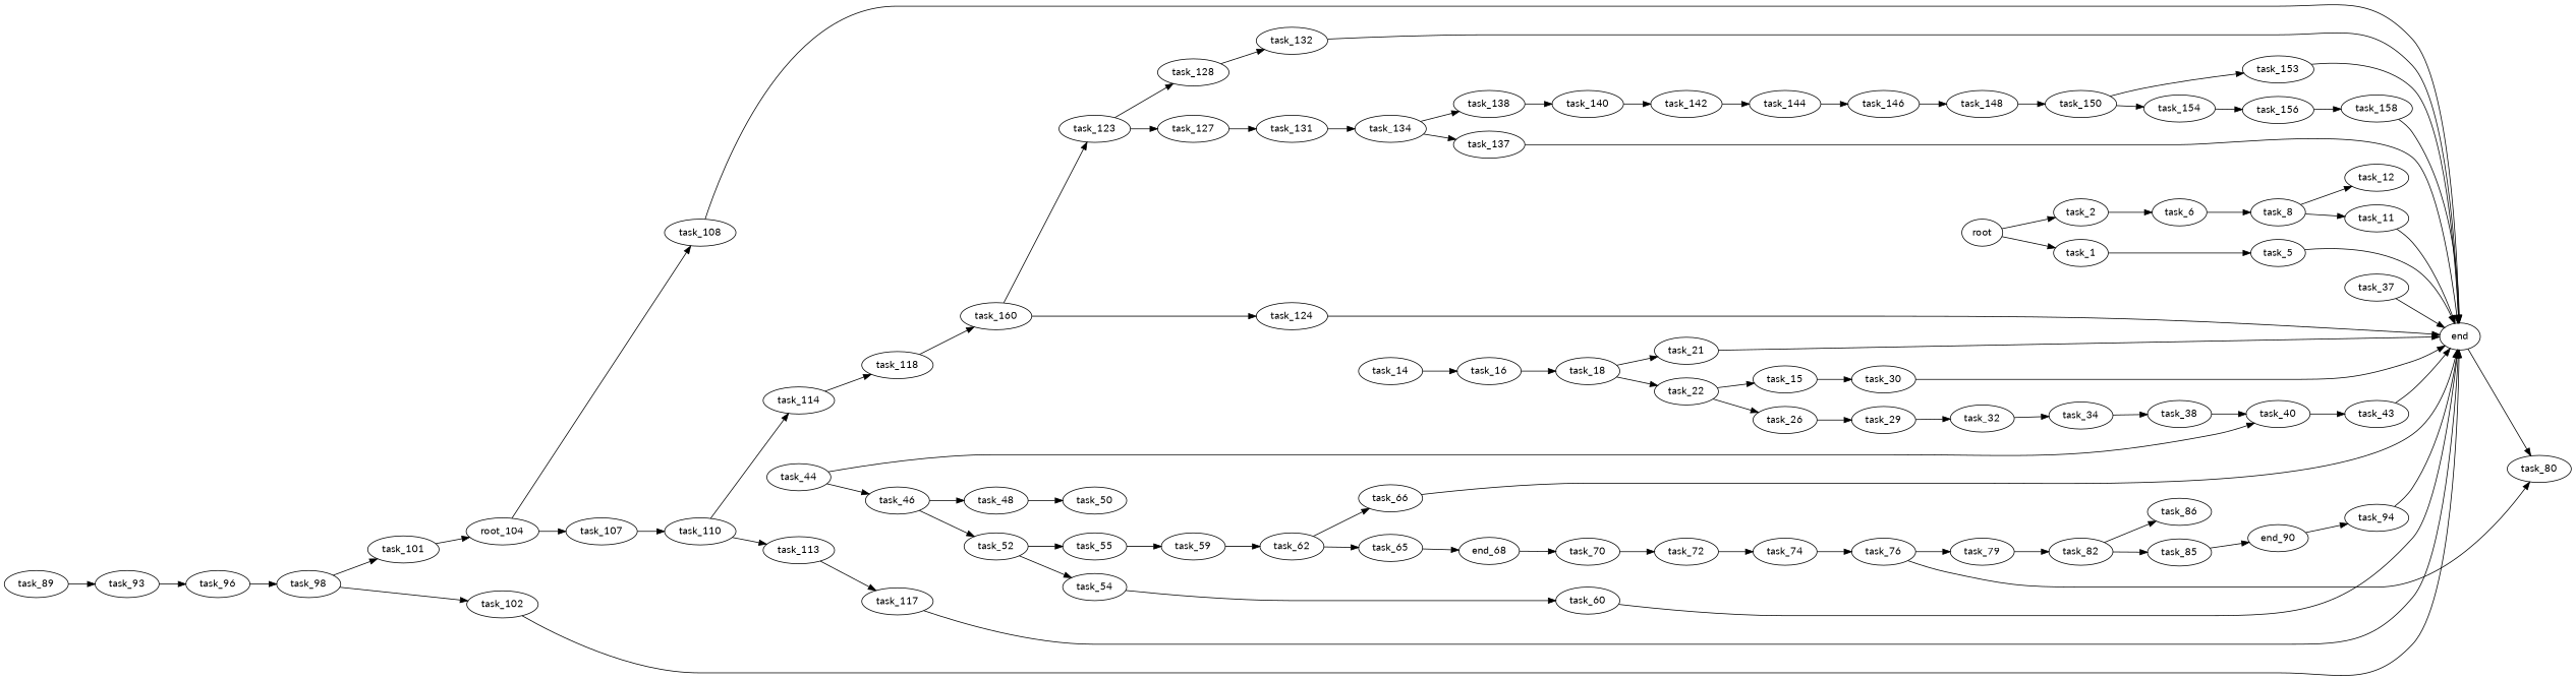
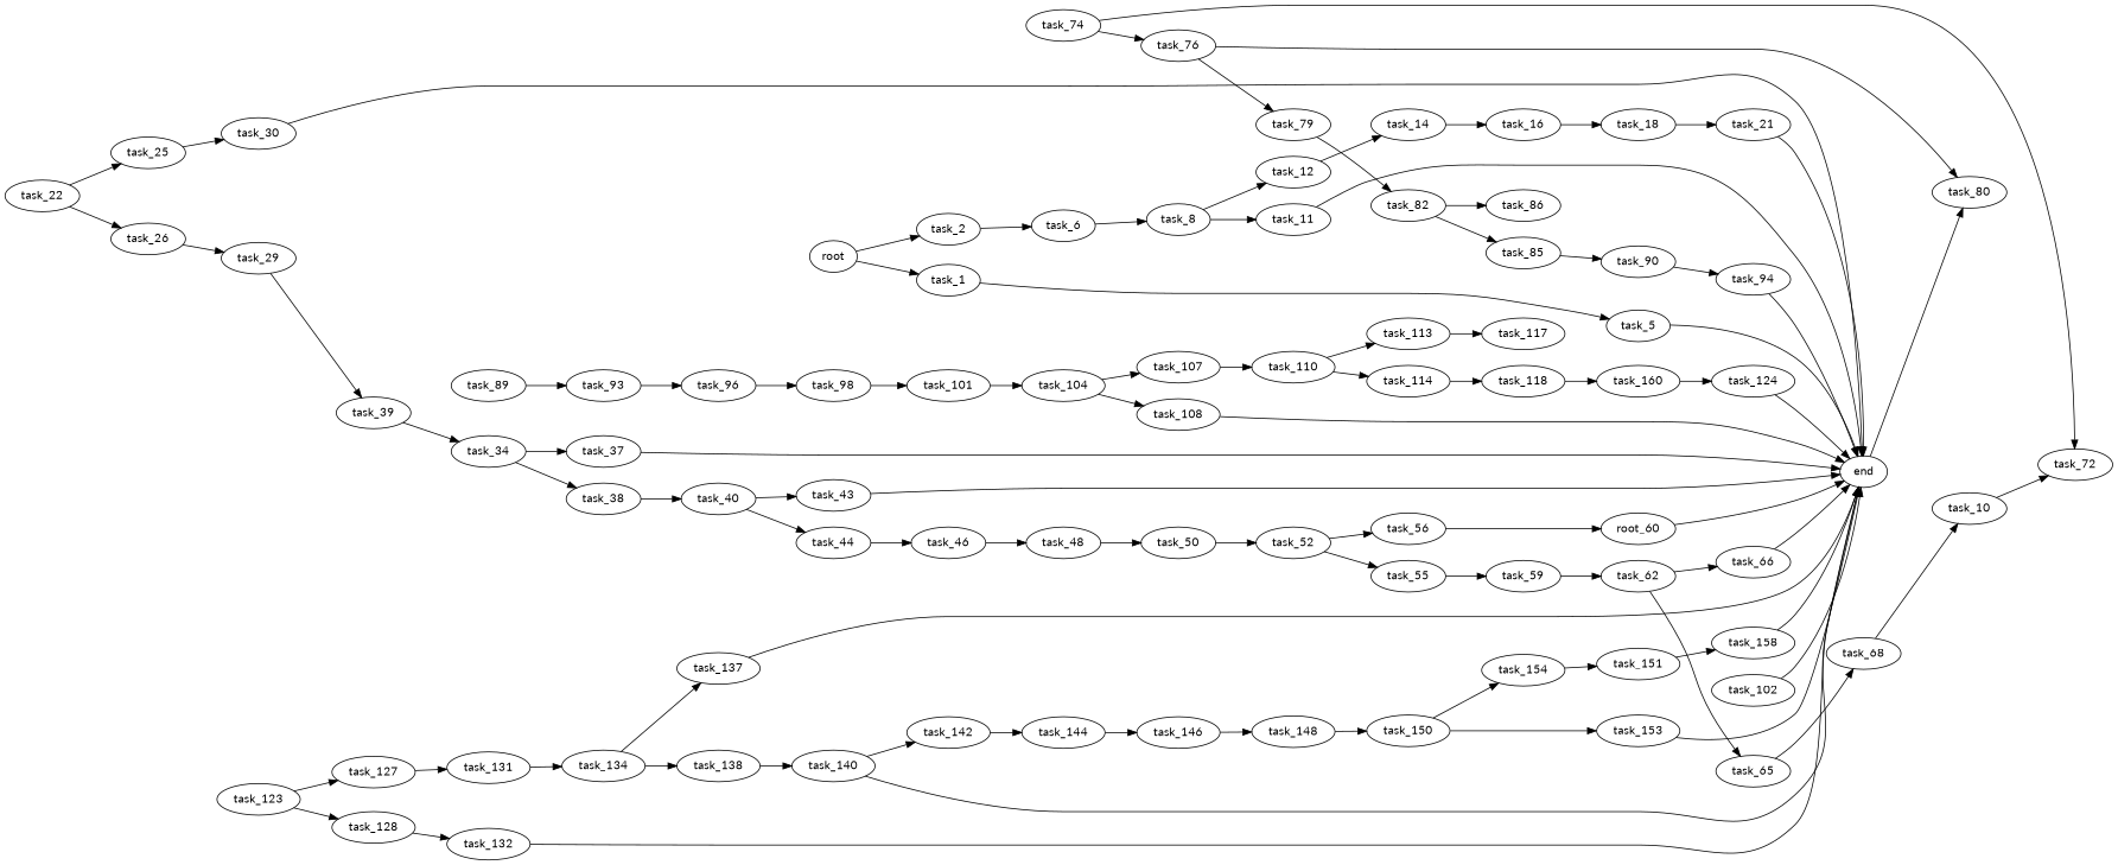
  digraph {
    fontname=Lato
    rankdir=LR
    node [fontname=Lato]
    edge [fontname=Lato]
    root
    task_1
    task_2
    task_5
    task_6
    end
    task_8
    task_80
    task_11
    task_12
    task_14
    task_16
    task_18
    task_21
    task_22
-   task_25 [label=task_15]
+   task_25
    task_26
    task_30
    task_29
-   task_32
+   task_32 [label=task_39]
    task_34
    task_37
    task_38
    task_40
    task_43
    task_44
    task_46
    task_48
    task_50
    task_52
    task_55
-   task_56 [label=task_54]
+   task_56
    task_59
-   task_60
+   task_60 [label=root_60]
    task_62
    task_65
    task_66
-   task_68 [label=end_68]
-   task_70
+   task_68
+   task_70 [label=task_10]
    task_72
    task_74
    task_76
    task_79
    task_82
    task_85
    task_86
-   task_90 [label=end_90]
+   task_90
    task_94
    task_89
    task_93
    task_96
    task_98
    task_101
    task_102
-   task_104 [label=root_104]
+   task_104
    task_107
    task_108
    task_110
    task_113
    task_114
    task_117
    task_118
    n63 [label=task_160]
    task_123
    task_124
    task_127
    task_128
    task_131
    task_132
    task_134
    task_137
    task_138
    task_140
    task_142
    task_144
    task_146
    task_148
    task_150
    task_153
    task_154
-   task_156
+   task_156 [label=task_151]
    task_158
    root -> task_1
    root -> task_2
    task_1 -> task_5
    task_2 -> task_6
    task_5 -> end
    task_6 -> task_8
    end -> task_80
    task_8 -> task_11
    task_8 -> task_12
    task_11 -> end
+   task_12 -> task_14
    task_14 -> task_16
    task_16 -> task_18
    task_18 -> task_21
-   task_18 -> task_22
    task_21 -> end
    task_22 -> task_25
    task_22 -> task_26
    task_25 -> task_30
    task_26 -> task_29
    task_30 -> end
    task_29 -> task_32
    task_32 -> task_34
+   task_34 -> task_37
    task_34 -> task_38
    task_37 -> end
    task_38 -> task_40
    task_40 -> task_43
-   task_44 -> task_40
+   task_40 -> task_44
    task_43 -> end
    task_44 -> task_46
    task_46 -> task_48
    task_48 -> task_50
-   task_46 -> task_52
+   task_50 -> task_52
    task_52 -> task_55
    task_52 -> task_56
    task_55 -> task_59
    task_56 -> task_60
    task_59 -> task_62
    task_60 -> end
    task_62 -> task_65
    task_62 -> task_66
    task_65 -> task_68
    task_66 -> end
    task_68 -> task_70
    task_70 -> task_72
-   task_72 -> task_74
+   task_74 -> task_72
    task_74 -> task_76
    task_76 -> task_80
    task_76 -> task_79
    task_79 -> task_82
    task_82 -> task_85
    task_82 -> task_86
    task_85 -> task_90
    task_90 -> task_94
    task_94 -> end
    task_89 -> task_93
    task_93 -> task_96
    task_96 -> task_98
    task_98 -> task_101
-   task_98 -> task_102
    task_101 -> task_104
    task_102 -> end
    task_104 -> task_107
    task_104 -> task_108
    task_107 -> task_110
    task_108 -> end
    task_110 -> task_113
    task_110 -> task_114
    task_113 -> task_117
    task_114 -> task_118
-   task_117 -> end
+   task_140 -> end
    task_118 -> n63
-   n63 -> task_123
    n63 -> task_124
    task_123 -> task_127
    task_123 -> task_128
    task_124 -> end
    task_127 -> task_131
    task_128 -> task_132
    task_131 -> task_134
    task_132 -> end
    task_134 -> task_137
    task_134 -> task_138
    task_137 -> end
    task_138 -> task_140
    task_140 -> task_142
    task_142 -> task_144
    task_144 -> task_146
    task_146 -> task_148
    task_148 -> task_150
    task_150 -> task_153
    task_150 -> task_154
    task_153 -> end
    task_154 -> task_156
    task_156 -> task_158
    task_158 -> end
  }
